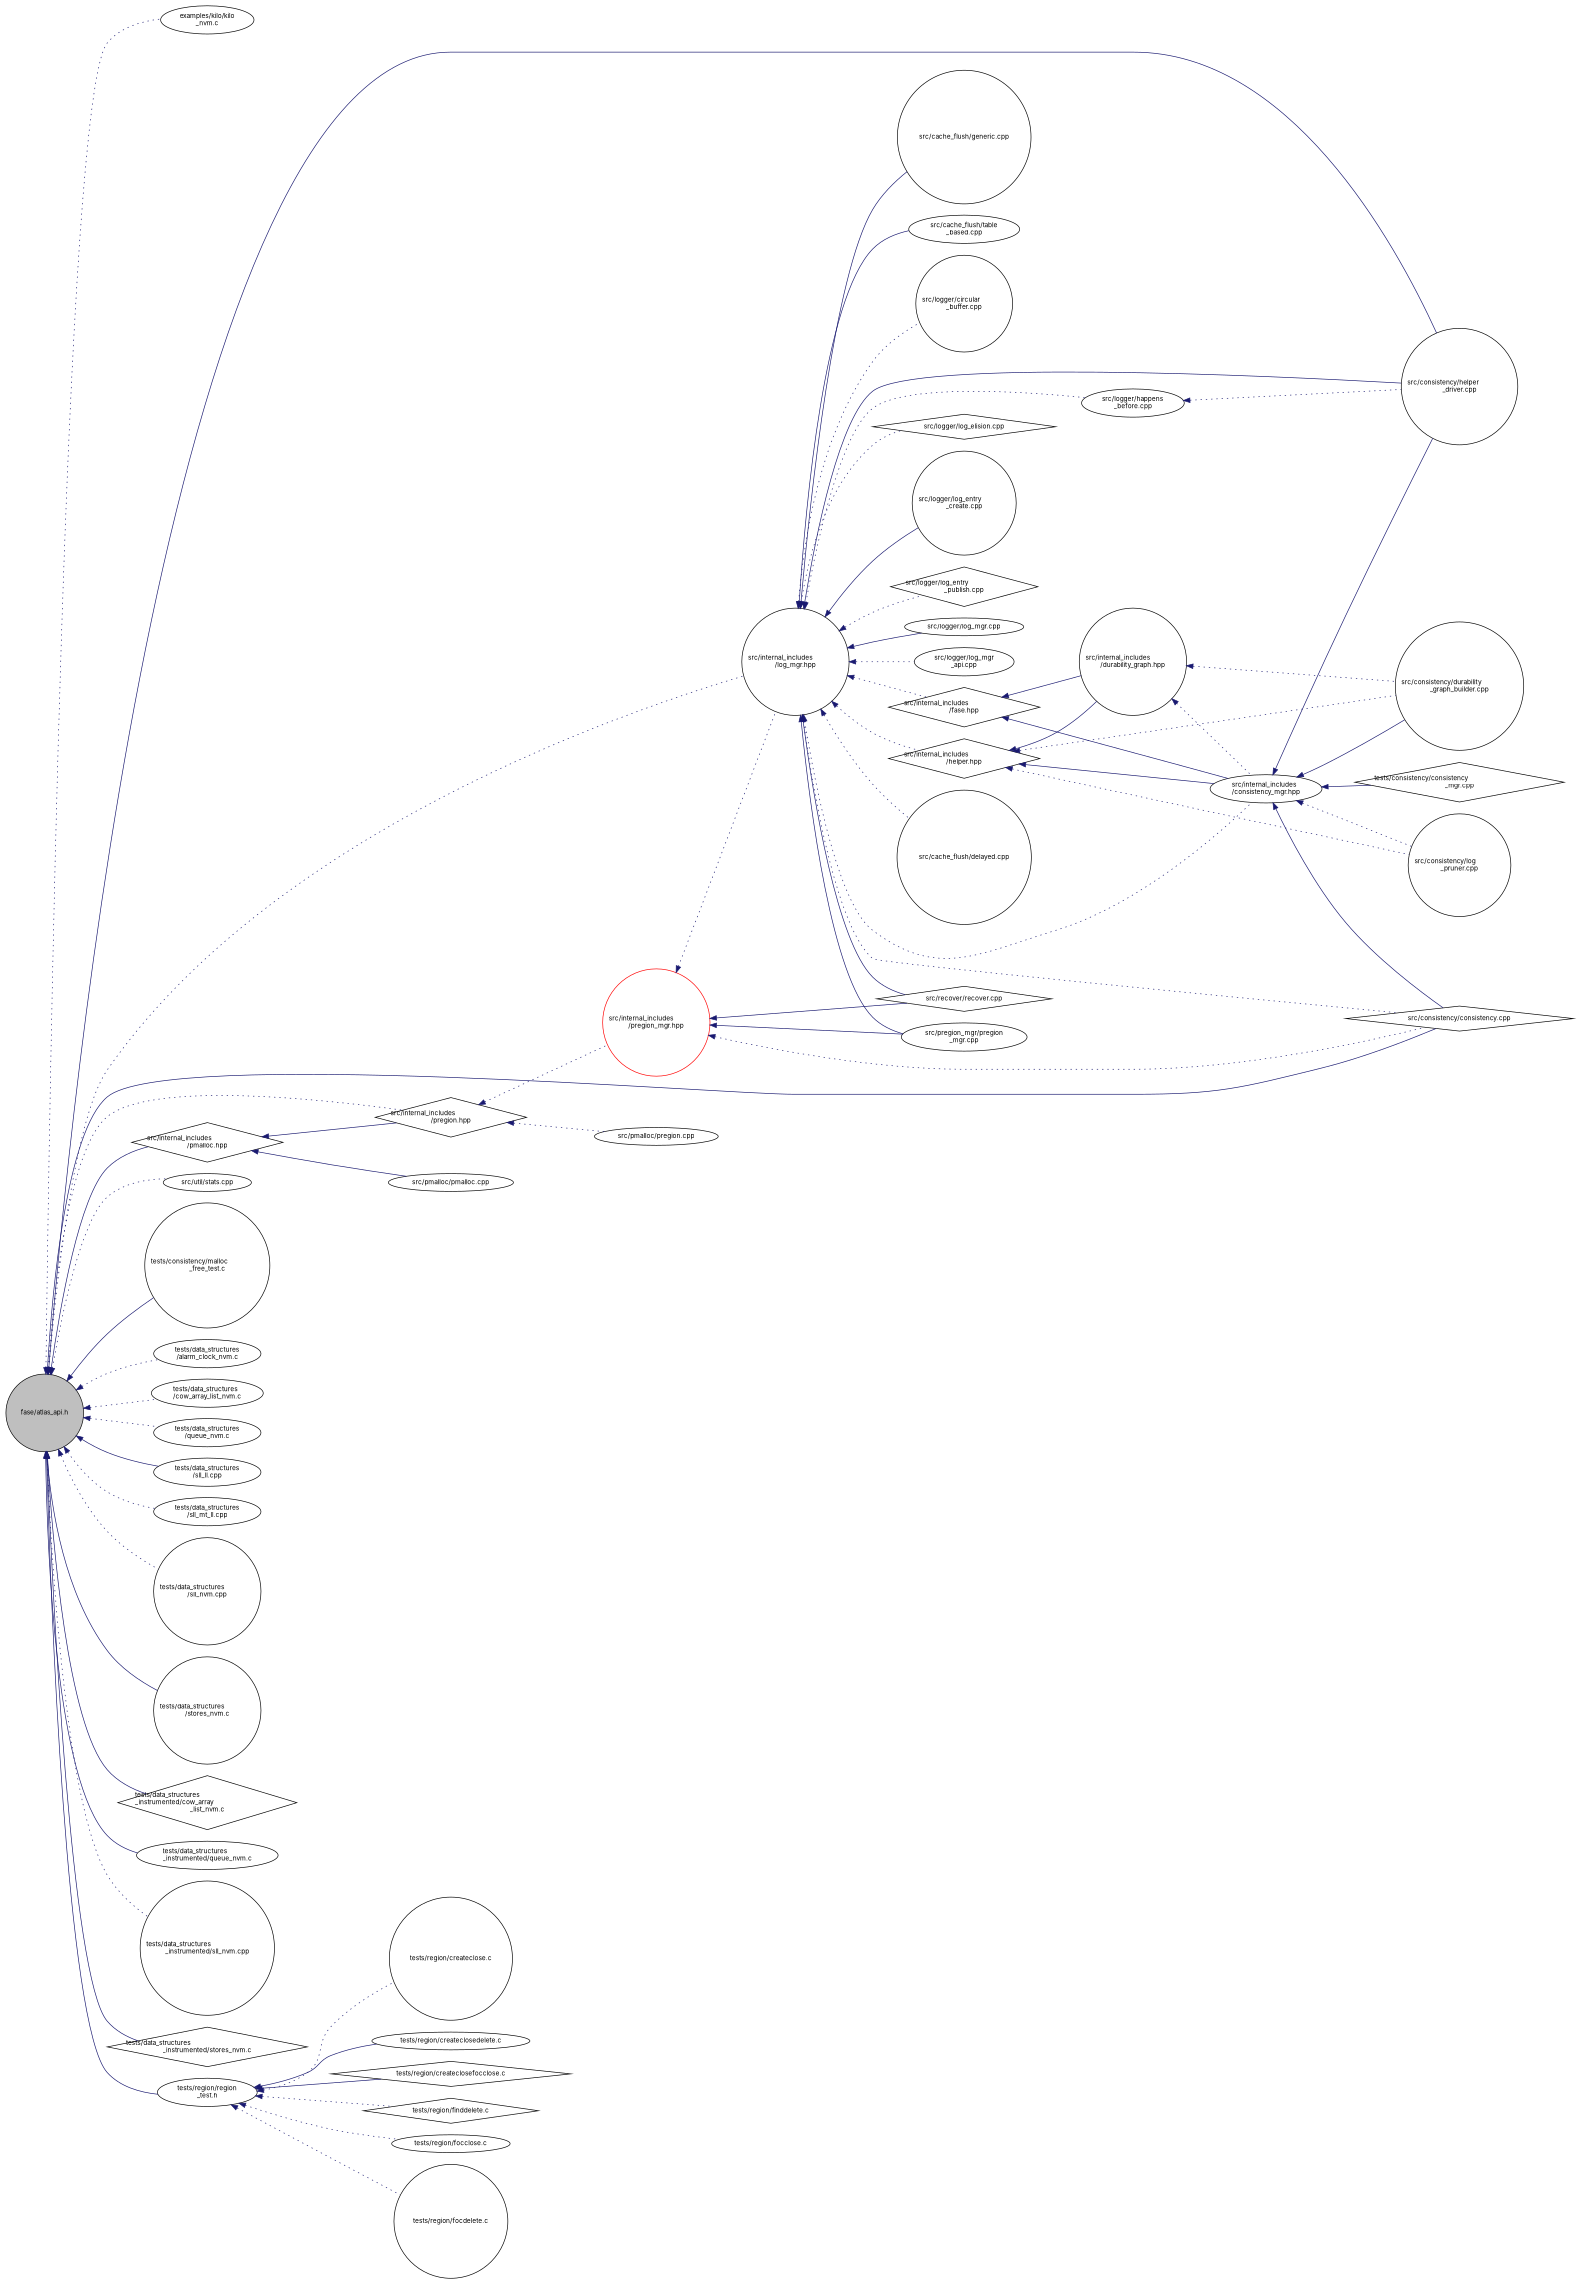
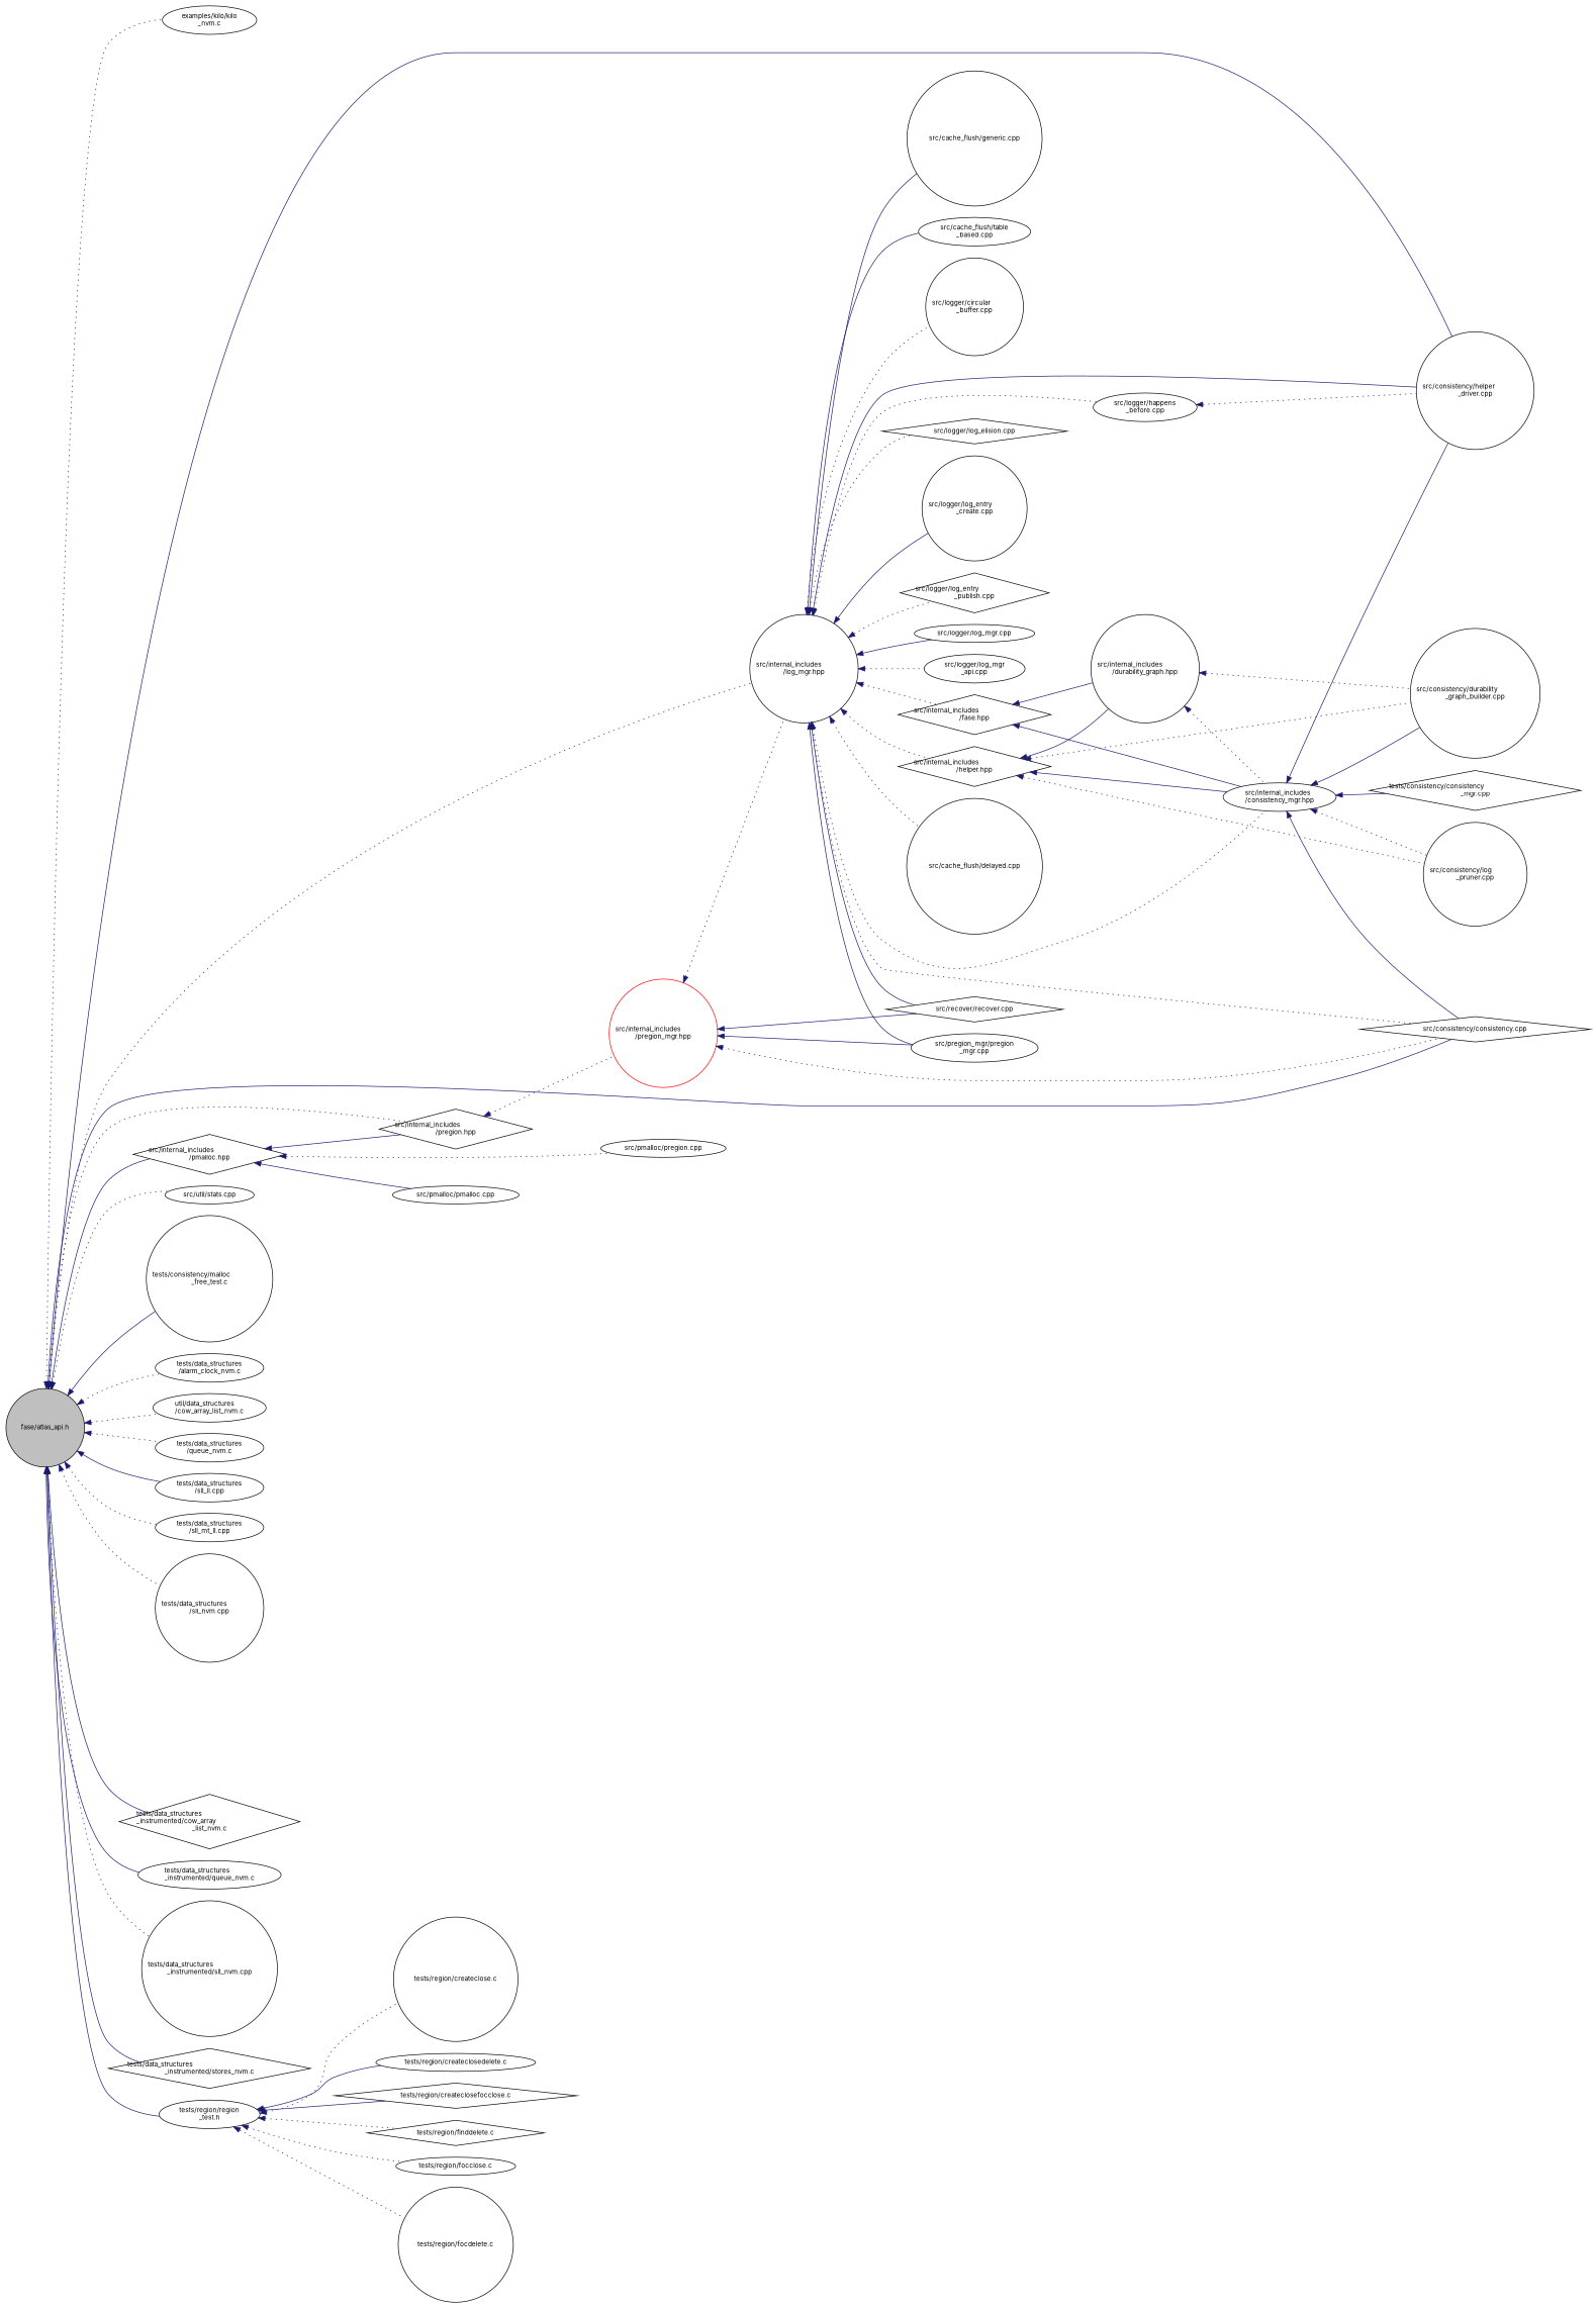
  digraph {
    fontname=Inter
    rankdir=LR
    node [color=black fillcolor=white fontname=Inter fontsize=10 shape=ellipse style=filled]
    edge [color=midnightblue dir=back fontname=Inter fontsize=10 labelfontname=Helvetica labelfontsize=10 style=dotted]
    n1 [fillcolor=grey75 fontcolor=black height=0.2 label="fase/atlas_api.h" shape=circle width=0.4]
    n2 [height=0.2 label="examples/kilo/kilo\l_nvm.c" width=0.4]
    n3 [height=0.2 label="src/consistency/consistency.cpp" shape=diamond width=0.4]
    n4 [height=0.2 label="src/consistency/helper\l_driver.cpp" shape=circle width=0.4]
    n5 [height=0.2 label="src/internal_includes\l/log_mgr.hpp" shape=circle width=0.4]
    n6 [height=0.2 label="src/internal_includes\l/pregion.hpp" shape=diamond width=0.4]
    n7 [height=0.2 label="src/internal_includes\l/pmalloc.hpp" shape=diamond width=0.4]
    n8 [height=0.2 label="src/util/stats.cpp" width=0.4]
    n9 [height=0.2 label="tests/consistency/malloc\l_free_test.c" shape=circle width=0.4]
    n10 [height=0.2 label="tests/data_structures\l/alarm_clock_nvm.c" width=0.4]
-   n11 [height=0.2 label="tests/data_structures\l/cow_array_list_nvm.c" width=0.4]
+   n11 [height=0.2 label="util/data_structures\l/cow_array_list_nvm.c" width=0.4]
    n12 [height=0.2 label="tests/data_structures\l/queue_nvm.c" width=0.4]
    n13 [height=0.2 label="tests/data_structures\l/sll_ll.cpp" width=0.4]
    n14 [height=0.2 label="tests/data_structures\l/sll_mt_ll.cpp" width=0.4]
    n15 [height=0.2 label="tests/data_structures\l/sll_nvm.cpp" shape=circle width=0.4]
-   n16 [height=0.2 label="tests/data_structures\l/stores_nvm.c" shape=circle width=0.4]
    n17 [height=0.2 label="tests/data_structures\l_instrumented/cow_array\l_list_nvm.c" shape=diamond width=0.4]
    n18 [height=0.2 label="tests/data_structures\l_instrumented/queue_nvm.c" width=0.4]
    n19 [height=0.2 label="tests/data_structures\l_instrumented/sll_nvm.cpp" shape=circle width=0.4]
    n20 [height=0.2 label="tests/data_structures\l_instrumented/stores_nvm.c" shape=diamond width=0.4]
    n21 [height=0.2 label="tests/region/region\l_test.h" width=0.4]
    n22 [height=0.2 label="src/cache_flush/delayed.cpp" shape=circle width=0.4]
    n23 [height=0.2 label="src/cache_flush/generic.cpp" shape=circle width=0.4]
    n24 [height=0.2 label="src/cache_flush/table\l_based.cpp" width=0.4]
    n25 [height=0.2 label="src/internal_includes\l/helper.hpp" shape=diamond width=0.4]
    n26 [height=0.2 label="src/internal_includes\l/consistency_mgr.hpp" width=0.4]
    n27 [height=0.2 label="src/internal_includes\l/fase.hpp" shape=diamond width=0.4]
    n28 [height=0.2 label="src/logger/circular\l_buffer.cpp" shape=circle width=0.4]
    n29 [height=0.2 label="src/logger/happens\l_before.cpp" width=0.4]
    n30 [height=0.2 label="src/logger/log_elision.cpp" shape=diamond width=0.4]
    n31 [height=0.2 label="src/logger/log_entry\l_create.cpp" shape=circle width=0.4]
    n32 [height=0.2 label="src/logger/log_entry\l_publish.cpp" shape=diamond width=0.4]
    n33 [height=0.2 label="src/logger/log_mgr.cpp" width=0.4]
    n34 [height=0.2 label="src/logger/log_mgr\l_api.cpp" width=0.4]
    n35 [height=0.2 label="src/pregion_mgr/pregion\l_mgr.cpp" width=0.4]
    n36 [height=0.2 label="src/recover/recover.cpp" shape=diamond width=0.4]
    n37 [color=red height=0.2 label="src/internal_includes\l/pregion_mgr.hpp" shape=circle width=0.4]
    n38 [height=0.2 label="src/pmalloc/pregion.cpp" width=0.4]
    n39 [height=0.2 label="src/pmalloc/pmalloc.cpp" width=0.4]
    n40 [height=0.2 label="tests/region/createclose.c" shape=circle width=0.4]
    n41 [height=0.2 label="tests/region/createclosedelete.c" width=0.4]
    n42 [height=0.2 label="tests/region/createclosefocclose.c" shape=diamond width=0.4]
    n43 [height=0.2 label="tests/region/finddelete.c" shape=diamond width=0.4]
    n44 [height=0.2 label="tests/region/focclose.c" width=0.4]
    n45 [height=0.2 label="tests/region/focdelete.c" shape=circle width=0.4]
    n46 [height=0.2 label="src/consistency/durability\l_graph_builder.cpp" shape=circle width=0.4]
    n47 [height=0.2 label="src/consistency/log\l_pruner.cpp" shape=circle width=0.4]
    n48 [height=0.2 label="src/internal_includes\l/durability_graph.hpp" shape=circle width=0.4]
    n49 [height=0.2 label="tests/consistency/consistency\l_mgr.cpp" shape=diamond width=0.4]
    n1 -> n2
    n1 -> n3 [style=solid]
    n1 -> n4 [style=solid]
    n1 -> n5
    n1 -> n6
    n1 -> n7 [style=solid]
    n1 -> n8
    n1 -> n9 [style=solid]
    n1 -> n10
    n1 -> n11
    n1 -> n12
    n1 -> n13 [style=solid]
    n1 -> n14
    n1 -> n15
-   n1 -> n16 [style=solid]
    n1 -> n17 [style=solid]
    n1 -> n18 [style=solid]
    n1 -> n19
    n1 -> n20 [style=solid]
    n1 -> n21 [style=solid]
    n5 -> n3
    n5 -> n4 [style=solid]
    n5 -> n22
    n5 -> n23 [style=solid]
    n5 -> n24 [style=solid]
    n5 -> n25
    n5 -> n26
    n5 -> n27
    n5 -> n28
    n5 -> n29
    n5 -> n30
    n5 -> n31 [style=solid]
    n5 -> n32
    n5 -> n33 [style=solid]
    n5 -> n34
    n5 -> n35 [style=solid]
    n5 -> n36 [style=solid]
    n6 -> n37
-   n6 -> n38
+   n7 -> n38
    n7 -> n6 [style=solid]
    n7 -> n39 [style=solid]
    n21 -> n40
    n21 -> n41 [style=solid]
    n21 -> n42 [style=solid]
    n21 -> n43
    n21 -> n44
    n21 -> n45
    n25 -> n26 [style=solid]
    n25 -> n46
    n25 -> n47
    n25 -> n48 [style=solid]
    n26 -> n3 [style=solid]
    n26 -> n4 [style=solid]
    n26 -> n46 [style=solid]
    n26 -> n47
    n26 -> n49 [style=solid]
    n27 -> n26 [style=solid]
    n27 -> n48 [style=solid]
    n29 -> n4
    n37 -> n3
    n37 -> n5
    n37 -> n35 [style=solid]
    n37 -> n36 [style=solid]
    n48 -> n26
    n48 -> n46
  }
